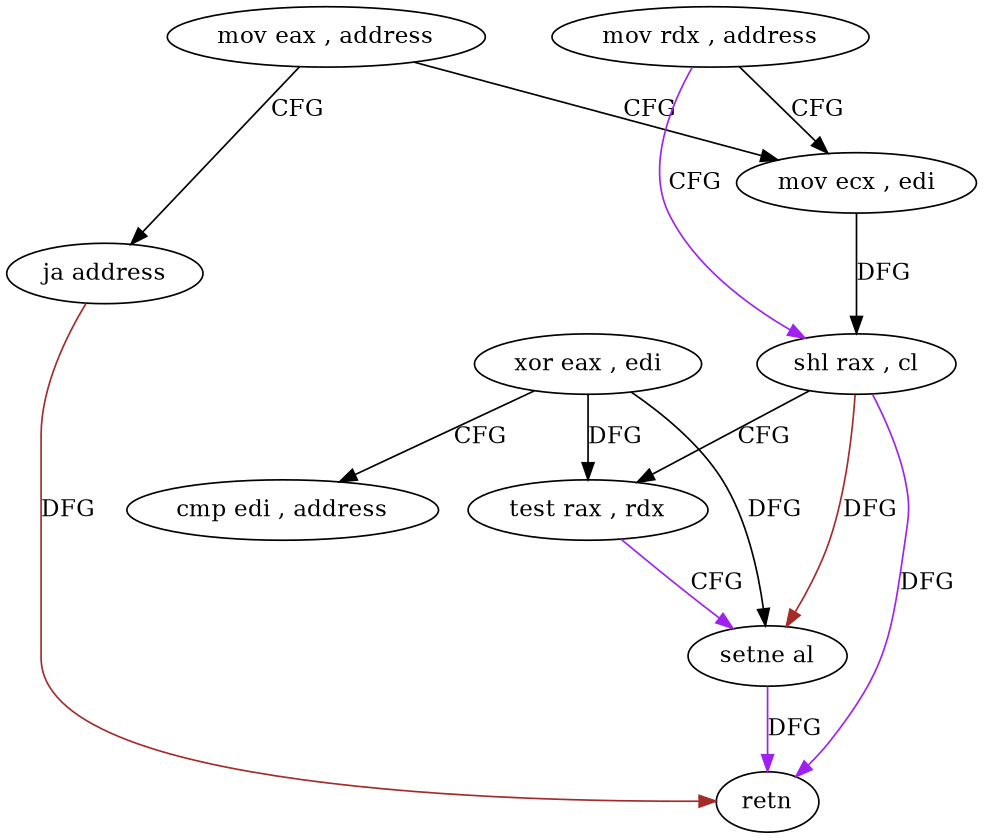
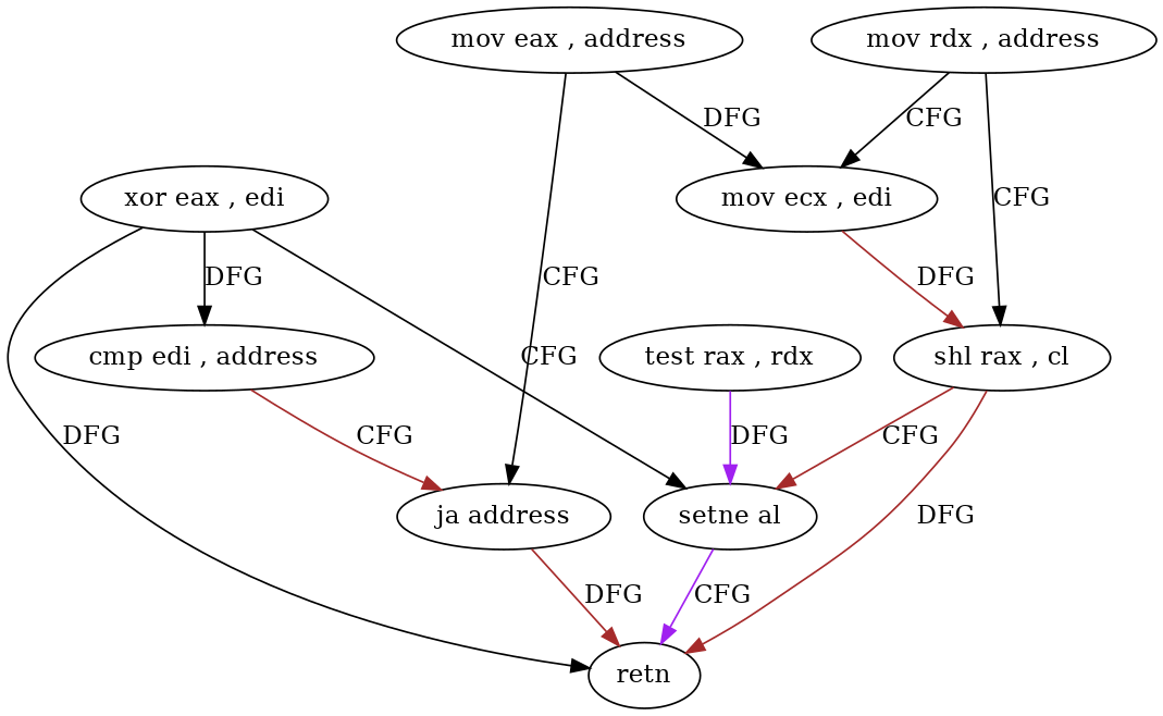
  digraph {
    edge [color=black]
    n1 [label="xor eax , edi"]
    n2 [label="cmp edi , address"]
    n3 [label=retn]
    n4 [label="setne al"]
    n5 [label="ja address"]
    n6 [label="mov eax , address"]
    n7 [label="mov ecx , edi"]
    n8 [label="shl rax , cl"]
    n9 [label="mov rdx , address"]
    n10 [label="test rax , rdx"]
-   n1 -> n2 [label=CFG]
-   n1 -> n10 [label=DFG]
-   n1 -> n4 [label=DFG]
-   n4 -> n3 [color=purple label=DFG]
+   n1 -> n2 [label=DFG]
+   n1 -> n3 [label=DFG]
+   n1 -> n4 [label=CFG]
+   n2 -> n5 [color=brown label=CFG]
+   n4 -> n3 [color=purple label=CFG]
    n5 -> n3 [color=brown label=DFG]
    n6 -> n5 [label=CFG]
-   n6 -> n7 [label=CFG]
-   n7 -> n8 [label=DFG]
-   n8 -> n3 [color=purple label=DFG]
-   n8 -> n4 [color=brown label=DFG]
-   n8 -> n10 [label=CFG]
+   n6 -> n7 [label=DFG]
+   n7 -> n8 [color=brown label=DFG]
+   n8 -> n3 [color=brown label=DFG]
+   n8 -> n4 [color=brown label=CFG]
    n9 -> n7 [label=CFG]
-   n9 -> n8 [color=purple label=CFG]
-   n10 -> n4 [color=purple label=CFG]
+   n9 -> n8 [label=CFG]
+   n10 -> n4 [color=purple label=DFG]
  }
